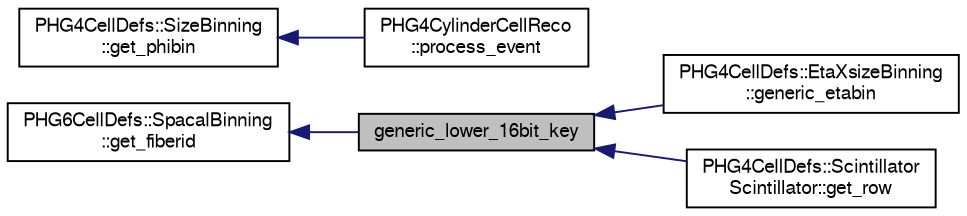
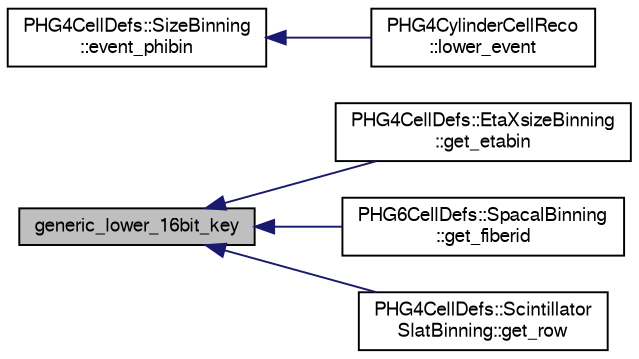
  digraph {
    rankdir=LR
    node [color=black fontname=FreeSans fontsize=10 shape=record]
    edge [color=midnightblue dir=back fontname=FreeSans fontsize=10 labelfontname=FreeSans labelfontsize=10 style=solid]
    n1 [fillcolor=grey75 fontcolor=black height=0.2 label=generic_lower_16bit_key style=filled width=0.4]
-   n2 [height=0.2 label="PHG4CellDefs::EtaXsizeBinning\l::generic_etabin" width=0.4]
+   n2 [height=0.2 label="PHG4CellDefs::EtaXsizeBinning\l::get_etabin" width=0.4]
    n3 [height=0.2 label="PHG6CellDefs::SpacalBinning\l::get_fiberid" width=0.4]
-   n4 [height=0.2 label="PHG4CellDefs::Scintillator\lScintillator::get_row" width=0.4]
-   n5 [height=0.2 label="PHG4CellDefs::SizeBinning\l::get_phibin" width=0.4]
-   n6 [height=0.2 label="PHG4CylinderCellReco\l::process_event" width=0.4]
+   n4 [height=0.2 label="PHG4CellDefs::Scintillator\lSlatBinning::get_row" width=0.4]
+   n5 [height=0.2 label="PHG4CellDefs::SizeBinning\l::event_phibin" width=0.4]
+   n6 [height=0.2 label="PHG4CylinderCellReco\l::lower_event" width=0.4]
    n1 -> n2
-   n3 -> n1
+   n1 -> n3
    n1 -> n4
    n5 -> n6
  }
